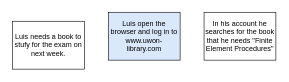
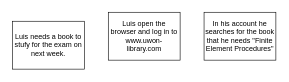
  <mxCell id="0" />
  <mxCell id="1" parent="0" />
  <mxCell id="2" value="Luis needs a book to stufy for the exam on next week." style="rounded=0;whiteSpace=wrap;html=1;" vertex="1" parent="1"><mxGeometry x="20" y="35" width="120" height="80" as="geometry" /></mxCell>
- <mxCell id="3" value="Luis open the browser and log in to www.uwon-library.com" style="rounded=0;whiteSpace=wrap;html=1;fillColor=#dae8fc;" vertex="1" parent="1"><mxGeometry x="180" y="20" width="120" height="80" as="geometry" /></mxCell>
+ <mxCell id="3" value="Luis open the browser and log in to www.uwon-library.com" style="rounded=0;whiteSpace=wrap;html=1;" vertex="1" parent="1"><mxGeometry x="180" y="20" width="120" height="80" as="geometry" /></mxCell>
  <mxCell id="4" value="In his account he searches for the book that he needs &quot;Finite Element Procedures&quot;" style="rounded=0;whiteSpace=wrap;html=1;" vertex="1" parent="1"><mxGeometry x="340" y="20" width="120" height="80" as="geometry" /></mxCell>
